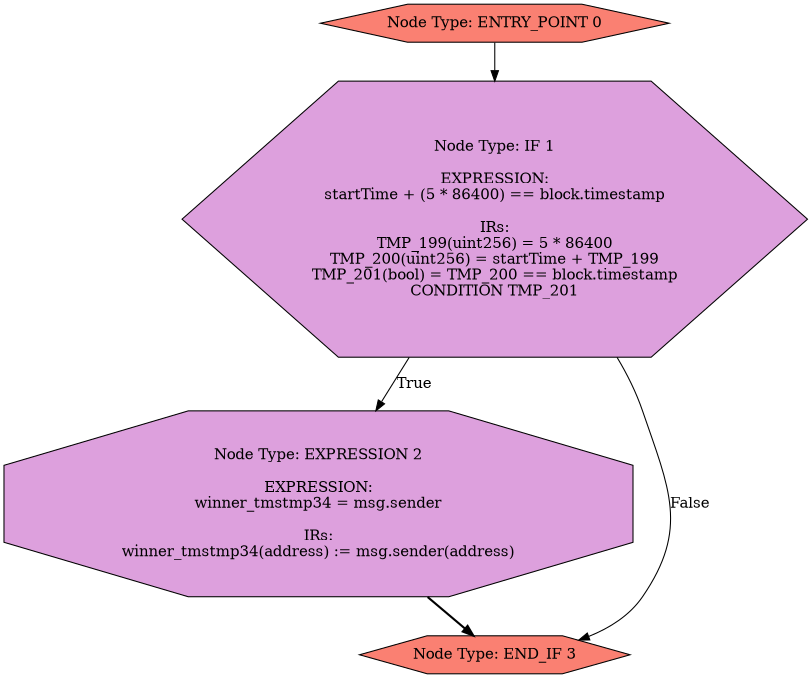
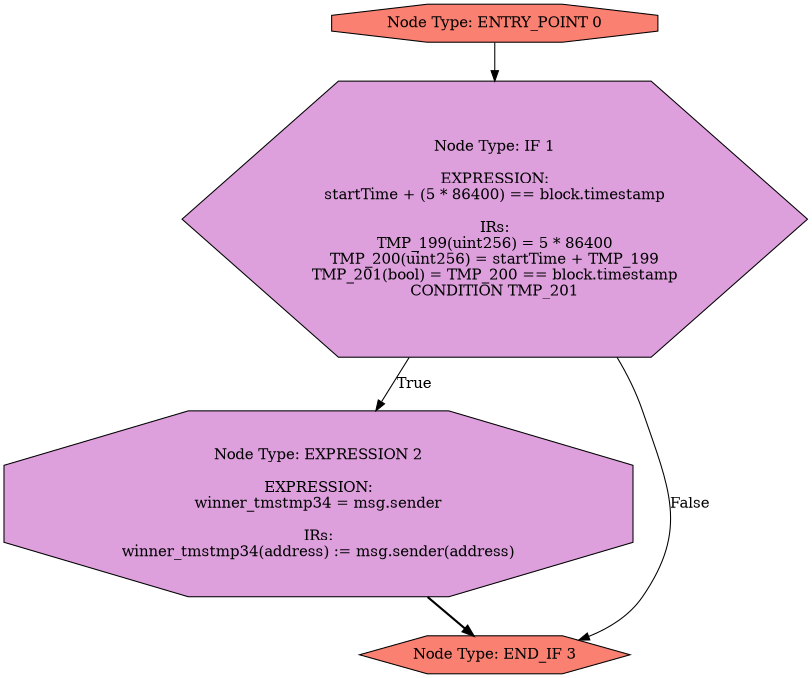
  digraph {
    node [style=filled fillcolor=salmon shape=octagon]
    edge [style=solid]
-   n1 [label="Node Type: ENTRY_POINT 0\n" shape=hexagon]
+   n1 [label="Node Type: ENTRY_POINT 0\n"]
    n2 [label="Node Type: IF 1\n\nEXPRESSION:\nstartTime + (5 * 86400) == block.timestamp\n\nIRs:\nTMP_199(uint256) = 5 * 86400\nTMP_200(uint256) = startTime + TMP_199\nTMP_201(bool) = TMP_200 == block.timestamp\nCONDITION TMP_201" fillcolor=plum shape=hexagon]
    n3 [label="Node Type: EXPRESSION 2\n\nEXPRESSION:\nwinner_tmstmp34 = msg.sender\n\nIRs:\nwinner_tmstmp34(address) := msg.sender(address)" fillcolor=plum]
    n4 [label="Node Type: END_IF 3\n" shape=hexagon]
    n1 -> n2
    n2 -> n3 [label=True]
    n2 -> n4 [label=False]
    n3 -> n4 [style=bold]
  }
